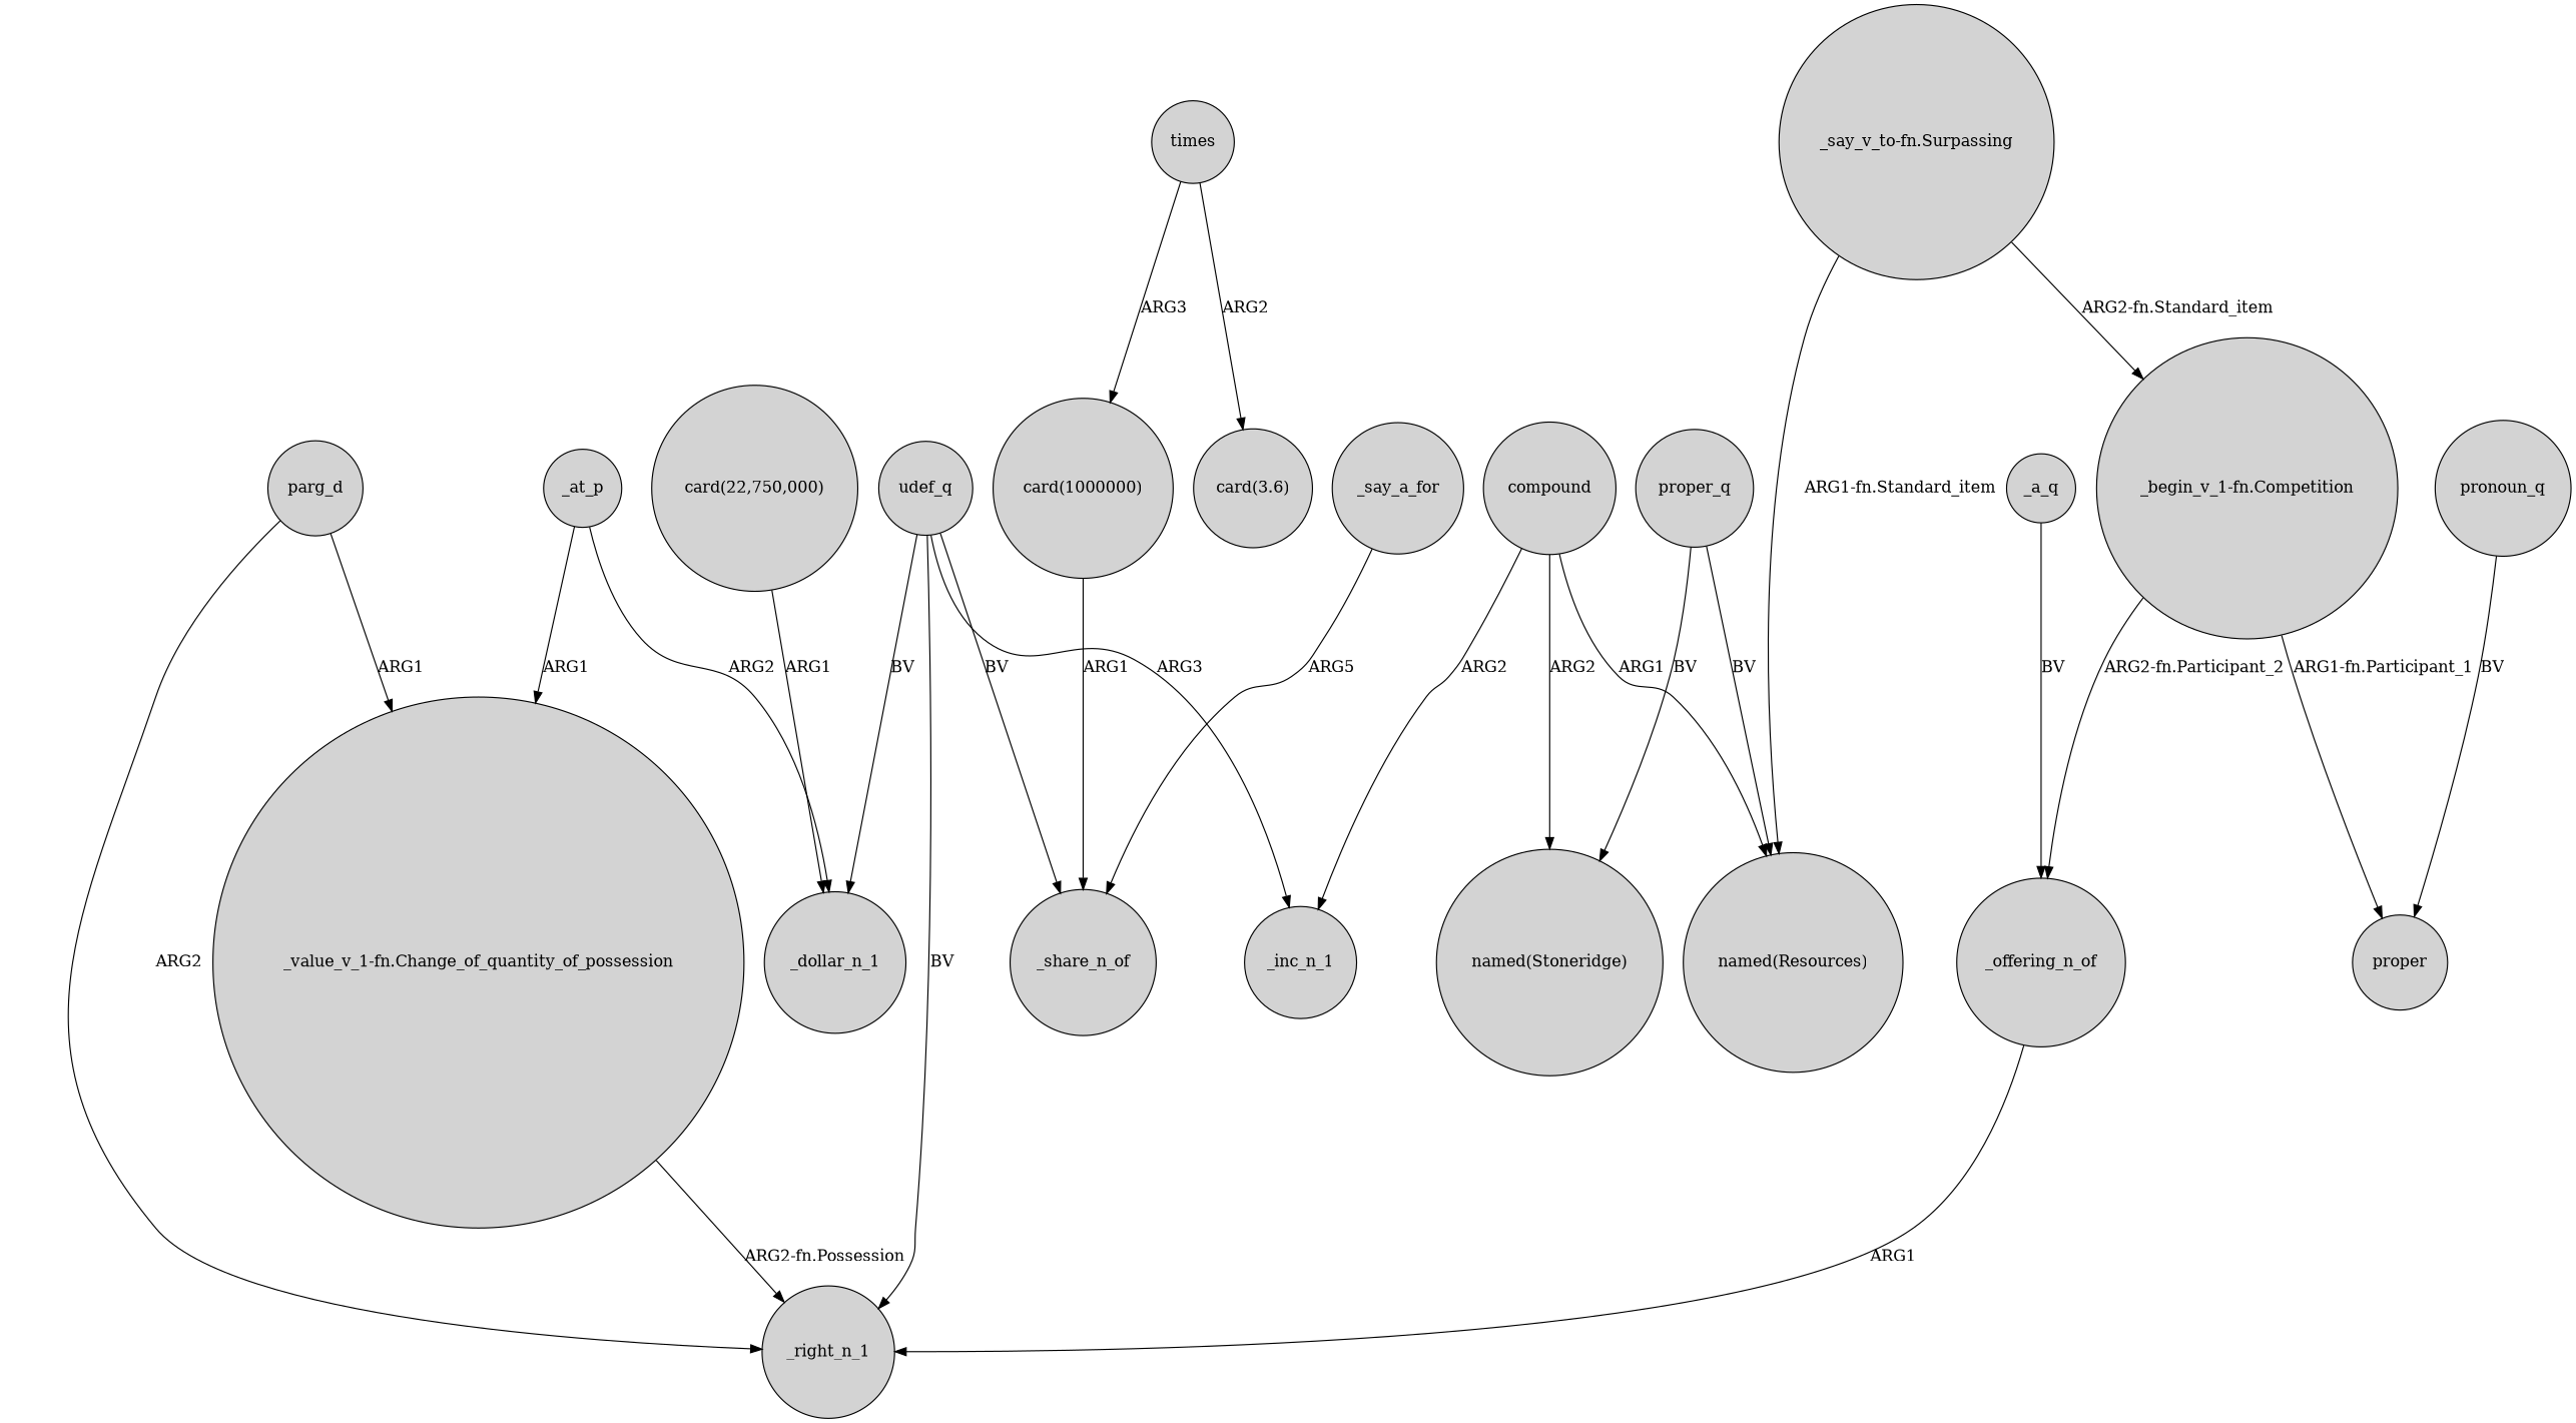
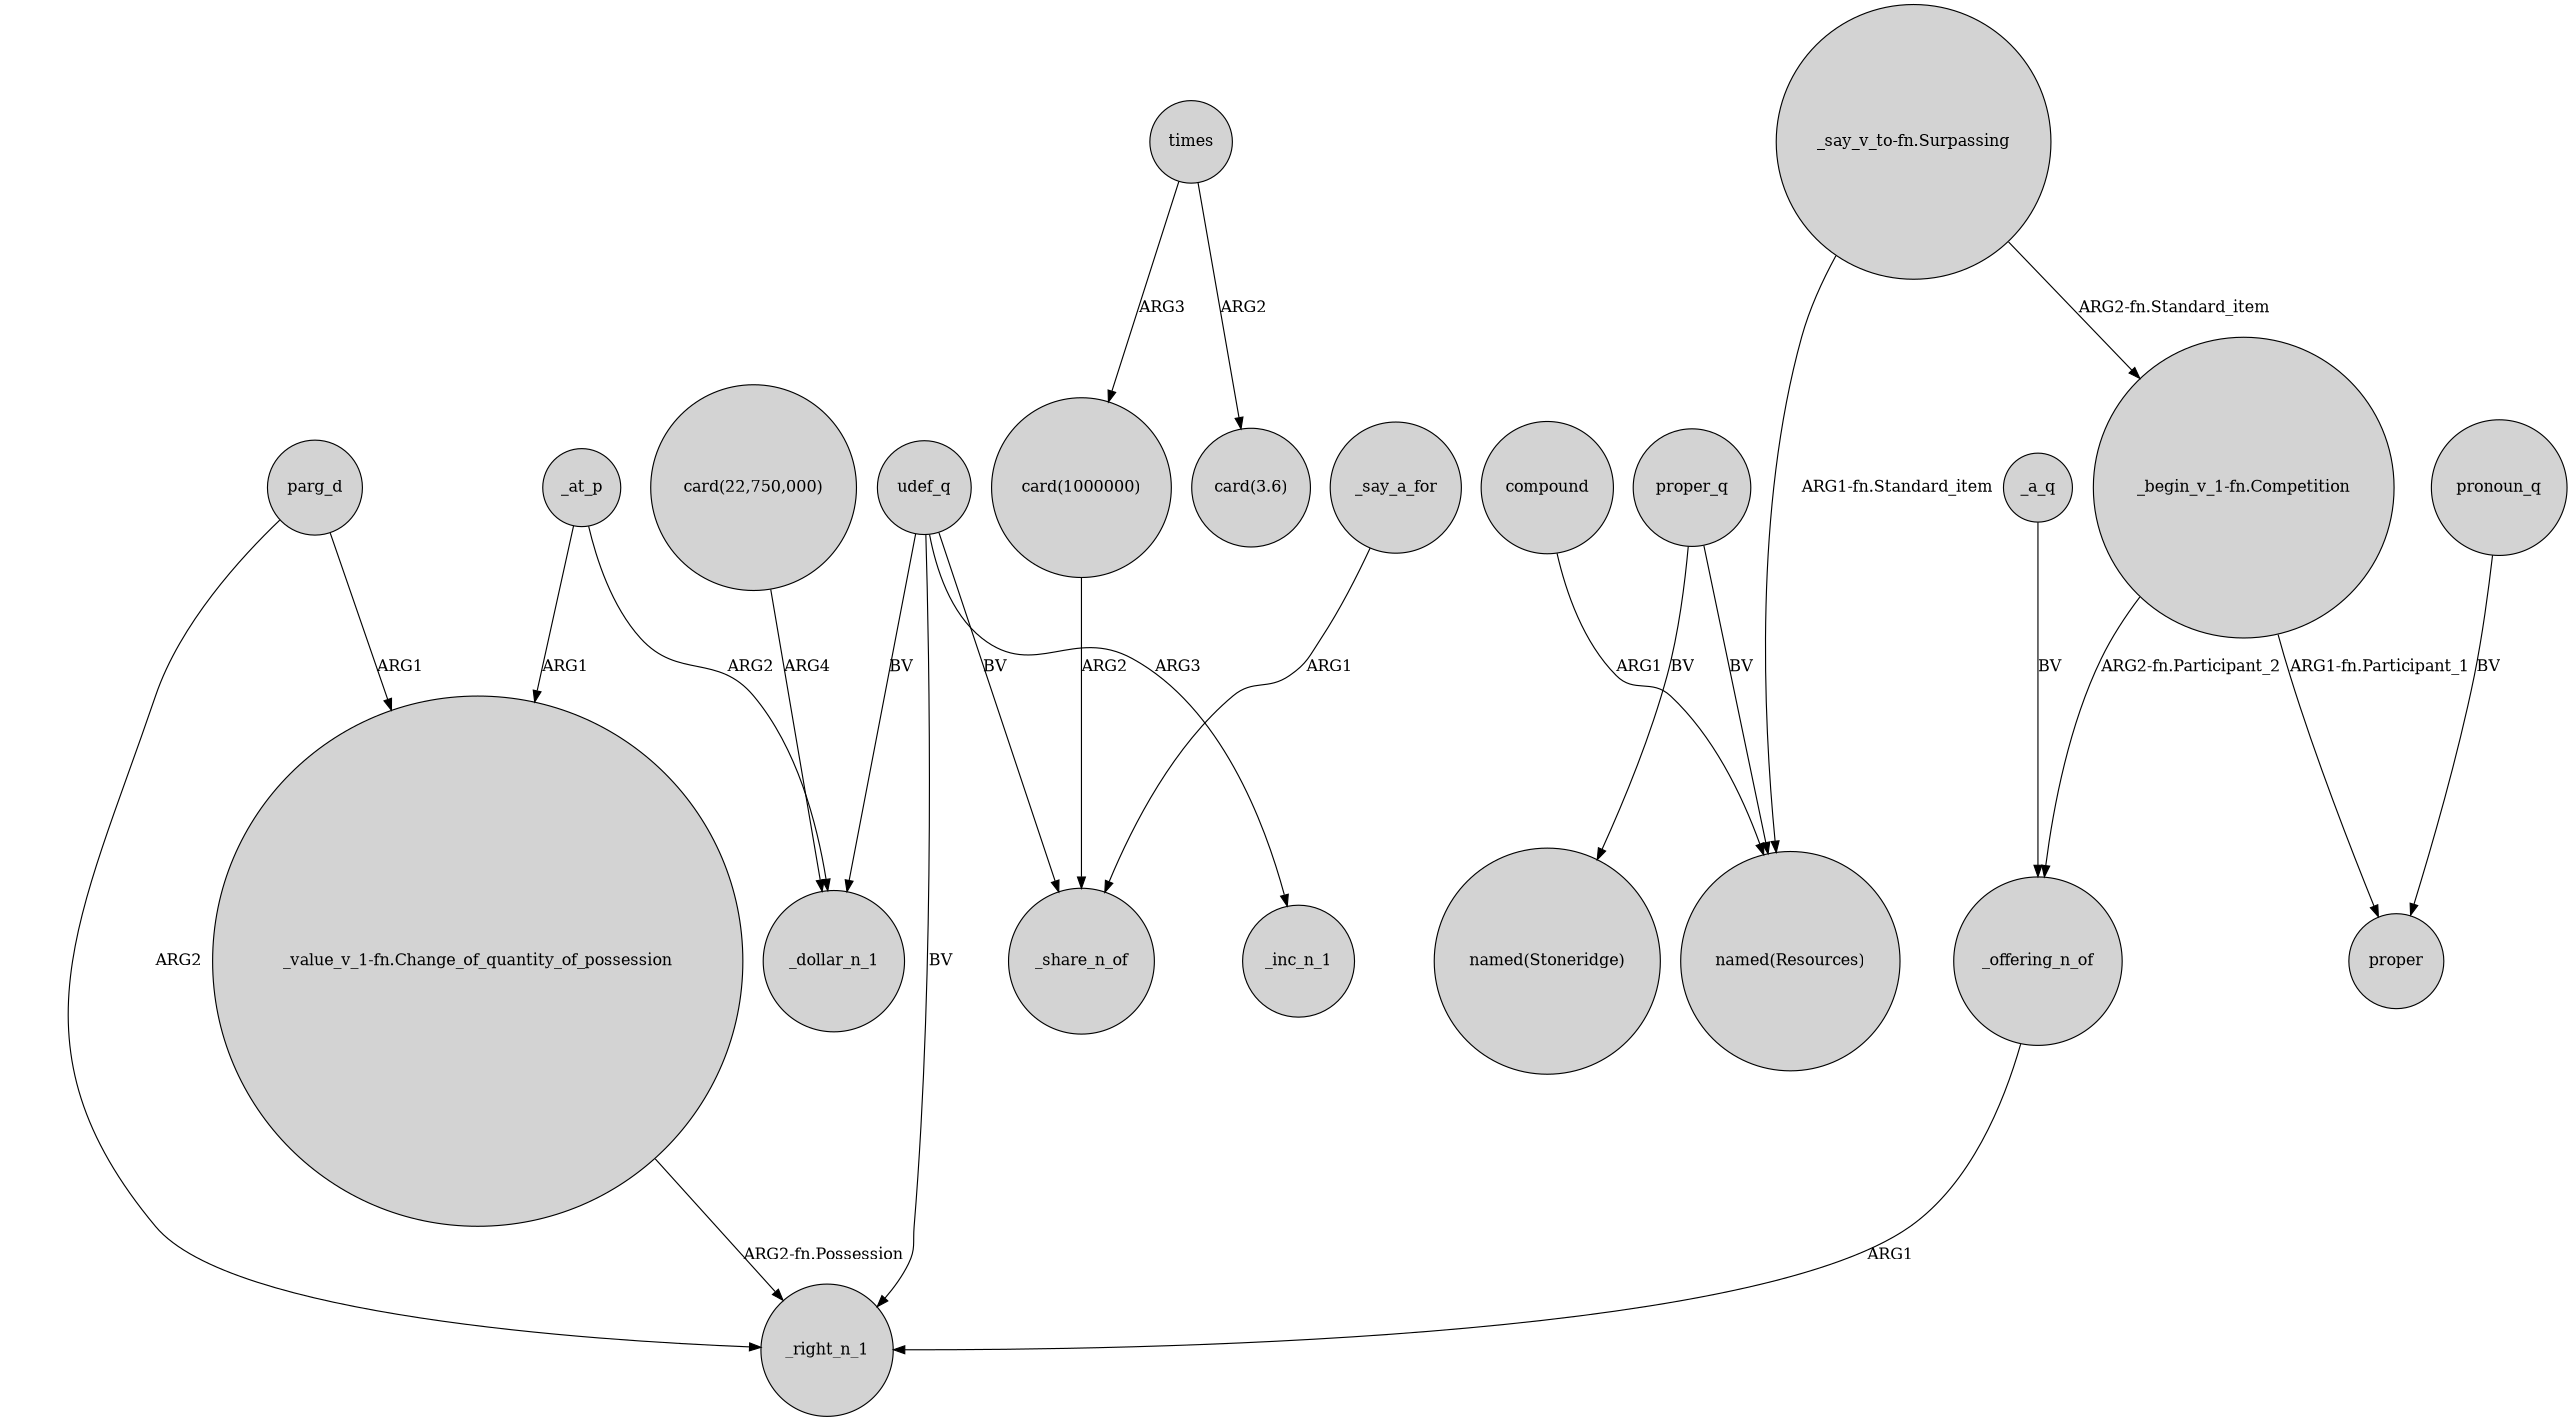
  digraph {
    node [shape=circle style=filled]
    _a_q
    _offering_n_of
    _right_n_1
    "_begin_v_1-fn.Competition"
    n5 [label=proper]
    proper_q
    "named(Stoneridge)"
    "named(Resources)"
    parg_d
    "_value_v_1-fn.Change_of_quantity_of_possession"
    times
    "card(1000000)"
    n13 [label="card(3.6)"]
    _share_n_of
    n15 [label=_say_a_for]
    compound
    _inc_n_1
    udef_q
    _dollar_n_1
    "card(22,750,000)"
    "_say_v_to-fn.Surpassing"
    pronoun_q
    _at_p
    _a_q -> _offering_n_of [label=BV]
    _offering_n_of -> _right_n_1 [label=ARG1]
    "_begin_v_1-fn.Competition" -> _offering_n_of [label="ARG2-fn.Participant_2"]
    "_begin_v_1-fn.Competition" -> n5 [label="ARG1-fn.Participant_1"]
    proper_q -> "named(Stoneridge)" [label=BV]
    proper_q -> "named(Resources)" [label=BV]
    parg_d -> _right_n_1 [label=ARG2]
    parg_d -> "_value_v_1-fn.Change_of_quantity_of_possession" [label=ARG1]
    "_value_v_1-fn.Change_of_quantity_of_possession" -> _right_n_1 [label="ARG2-fn.Possession"]
    times -> "card(1000000)" [label=ARG3]
    times -> n13 [label=ARG2]
-   "card(1000000)" -> _share_n_of [label=ARG1]
-   n15 -> _share_n_of [label=ARG5]
-   compound -> "named(Stoneridge)" [label=ARG2]
+   "card(1000000)" -> _share_n_of [label=ARG2]
+   n15 -> _share_n_of [label=ARG1]
    compound -> "named(Resources)" [label=ARG1]
-   compound -> _inc_n_1 [label=ARG2]
    udef_q -> _right_n_1 [label=BV]
    udef_q -> _share_n_of [label=BV]
    udef_q -> _inc_n_1 [label=ARG3]
    udef_q -> _dollar_n_1 [label=BV]
-   "card(22,750,000)" -> _dollar_n_1 [label=ARG1]
+   "card(22,750,000)" -> _dollar_n_1 [label=ARG4]
    "_say_v_to-fn.Surpassing" -> "_begin_v_1-fn.Competition" [label="ARG2-fn.Standard_item"]
    "_say_v_to-fn.Surpassing" -> "named(Resources)" [label="ARG1-fn.Standard_item"]
    pronoun_q -> n5 [label=BV]
    _at_p -> "_value_v_1-fn.Change_of_quantity_of_possession" [label=ARG1]
    _at_p -> _dollar_n_1 [label=ARG2]
  }
